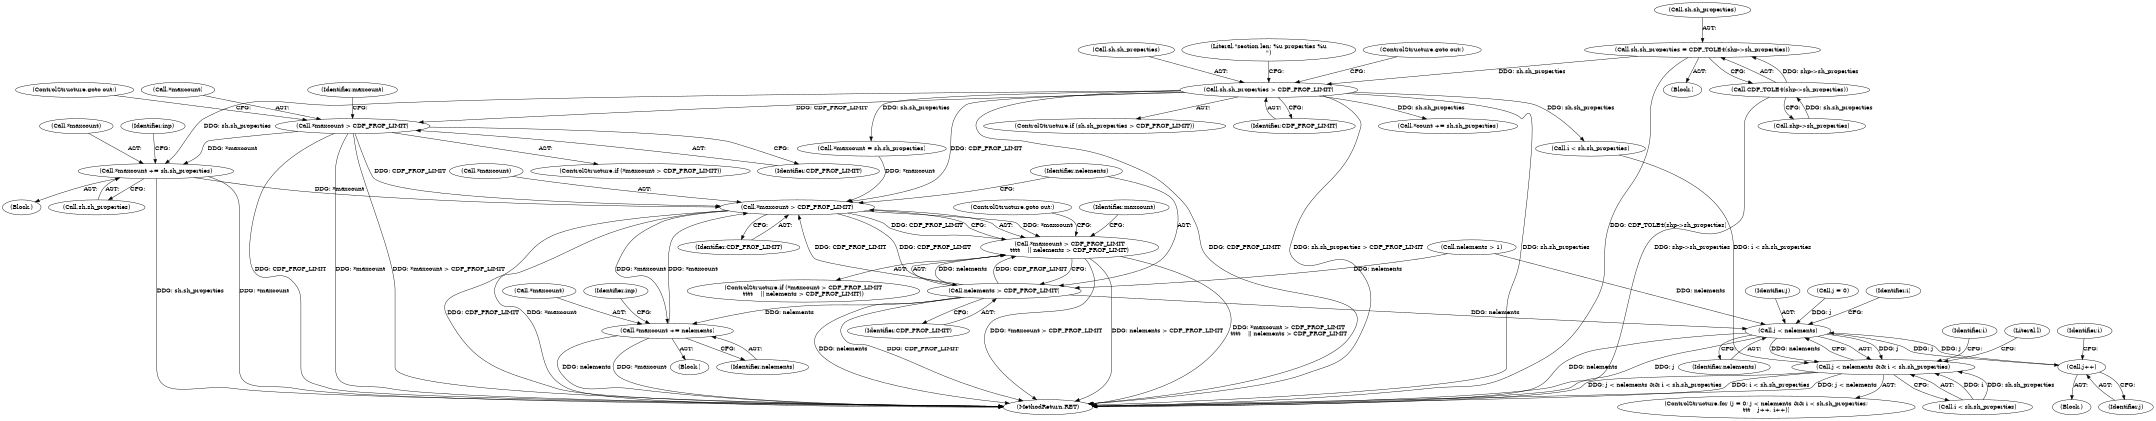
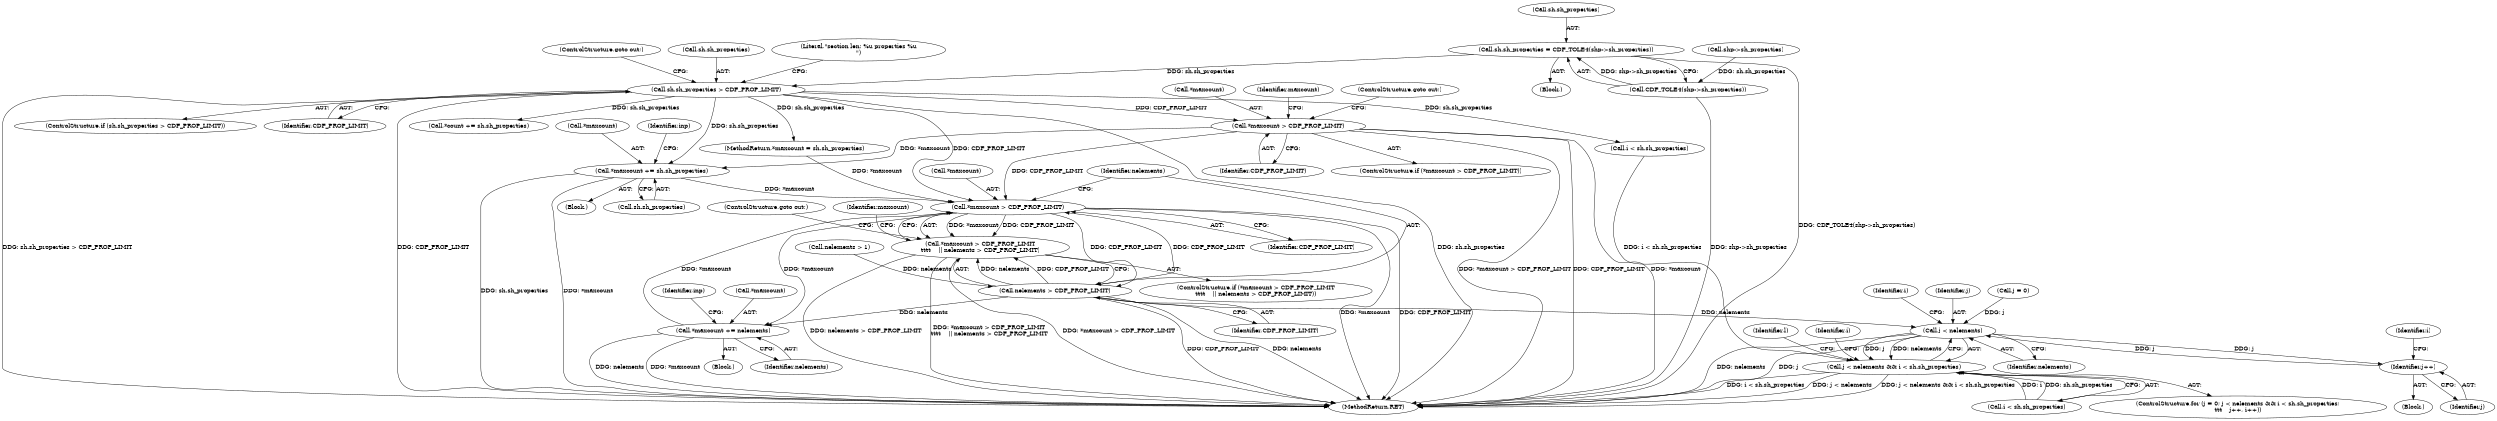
  digraph {
    n1 [label="(Call,*maxcount > CDF_PROP_LIMIT)"]
    n2 [label="(Call,*maxcount += sh.sh_properties)"]
    n3 [label="(Call,*maxcount > CDF_PROP_LIMIT)"]
    n4 [label="(Identifier,CDF_PROP_LIMIT)"]
    n5 [label="(MethodReturn,RET)"]
    n6 [label="(ControlStructure,if (*maxcount > CDF_PROP_LIMIT))"]
    n7 [label="(Block,)"]
    n8 [label="(Call,sh.sh_properties)"]
    n9 [label="(Call,*maxcount > CDF_PROP_LIMIT\n\t\t\t\t    || nelements > CDF_PROP_LIMIT)"]
    n10 [label="(Call,nelements > CDF_PROP_LIMIT)"]
    n11 [label="(Call,*maxcount += nelements)"]
    n12 [label="(Identifier,CDF_PROP_LIMIT)"]
    n13 [label="(Call,sh.sh_properties > CDF_PROP_LIMIT)"]
    n14 [label="(ControlStructure,if (sh.sh_properties > CDF_PROP_LIMIT))"]
-   n15 [label="(Call,*maxcount = sh.sh_properties)"]
+   n15 [label="(MethodReturn,*maxcount = sh.sh_properties)"]
    n16 [label="(Identifier,CDF_PROP_LIMIT)"]
    n17 [label="(Call,*count += sh.sh_properties)"]
    n18 [label="(Call,i < sh.sh_properties)"]
    n19 [label="(Call,j < nelements && i < sh.sh_properties)"]
    n20 [label="(Call,sh.sh_properties = CDF_TOLE4(shp->sh_properties))"]
    n21 [label="(Call,CDF_TOLE4(shp->sh_properties))"]
    n22 [label="(Block,)"]
    n23 [label="(Call,shp->sh_properties)"]
    n24 [label="(ControlStructure,if (*maxcount > CDF_PROP_LIMIT\n\t\t\t\t    || nelements > CDF_PROP_LIMIT))"]
    n25 [label="(Call,j < nelements)"]
    n26 [label="(Identifier,CDF_PROP_LIMIT)"]
    n27 [label="(Identifier,nelements)"]
    n28 [label="(Block,)"]
-   n29 [label="(Call,j++)"]
+   n29 [label="(Identifier,j++)"]
    n30 [label="(Identifier,nelements)"]
    n31 [label="(ControlStructure,for (j = 0; j < nelements && i < sh.sh_properties;\n\t\t\t    j++, i++))"]
    n32 [label="(Call,i < sh.sh_properties)"]
    n33 [label="(Identifier,j)"]
    n34 [label="(Block,)"]
    n35 [label="(Identifier,maxcount)"]
    n36 [label="(Call,*maxcount)"]
    n37 [label="(Identifier,inp)"]
    n38 [label="(Literal,\"section len: %u properties %u\n\")"]
    n39 [label="(Identifier,i)"]
    n40 [label="(ControlStructure,goto out;)"]
    n41 [label="(Call,sh.sh_properties)"]
-   n42 [label="(Literal,l)"]
+   n42 [label="(Identifier,l)"]
    n43 [label="(Identifier,nelements)"]
    n44 [label="(ControlStructure,goto out;)"]
    n45 [label="(Identifier,j)"]
    n46 [label="(Call,*maxcount)"]
    n47 [label="(Call,sh.sh_properties)"]
    n48 [label="(Identifier,i)"]
    n49 [label="(Identifier,inp)"]
    n50 [label="(Call,j = 0)"]
    n51 [label="(Call,*maxcount)"]
    n52 [label="(ControlStructure,goto out;)"]
    n53 [label="(Call,*maxcount)"]
    n54 [label="(Call,nelements > 1)"]
    n55 [label="(Identifier,i)"]
    n56 [label="(Identifier,maxcount)"]
    n1 -> n2 [label="DDG: *maxcount"]
    n1 -> n3 [label="DDG: CDF_PROP_LIMIT"]
    n1 -> n4 [label="CFG: "]
    n1 -> n5 [label="DDG: CDF_PROP_LIMIT"]
    n1 -> n5 [label="DDG: *maxcount"]
    n1 -> n5 [label="DDG: *maxcount > CDF_PROP_LIMIT"]
    n1 -> n6 [label="AST: "]
    n2 -> n3 [label="DDG: *maxcount"]
    n2 -> n5 [label="DDG: sh.sh_properties"]
    n2 -> n5 [label="DDG: *maxcount"]
    n2 -> n7 [label="AST: "]
    n2 -> n8 [label="CFG: "]
    n3 -> n5 [label="DDG: *maxcount"]
    n3 -> n5 [label="DDG: CDF_PROP_LIMIT"]
    n3 -> n9 [label="AST: "]
    n3 -> n9 [label="DDG: *maxcount"]
    n3 -> n9 [label="DDG: CDF_PROP_LIMIT"]
    n3 -> n10 [label="DDG: CDF_PROP_LIMIT"]
    n3 -> n11 [label="DDG: *maxcount"]
    n3 -> n12 [label="CFG: "]
    n4 -> n1 [label="AST: "]
    n8 -> n2 [label="AST: "]
    n9 -> n3 [label="CFG: "]
    n9 -> n5 [label="DDG: *maxcount > CDF_PROP_LIMIT\n\t\t\t\t    || nelements > CDF_PROP_LIMIT"]
    n9 -> n5 [label="DDG: *maxcount > CDF_PROP_LIMIT"]
    n9 -> n5 [label="DDG: nelements > CDF_PROP_LIMIT"]
    n9 -> n10 [label="CFG: "]
    n9 -> n24 [label="AST: "]
    n10 -> n3 [label="DDG: CDF_PROP_LIMIT"]
    n10 -> n5 [label="DDG: CDF_PROP_LIMIT"]
    n10 -> n5 [label="DDG: nelements"]
    n10 -> n9 [label="AST: "]
    n10 -> n9 [label="DDG: nelements"]
    n10 -> n9 [label="DDG: CDF_PROP_LIMIT"]
    n10 -> n11 [label="DDG: nelements"]
    n10 -> n25 [label="DDG: nelements"]
    n10 -> n26 [label="CFG: "]
    n11 -> n3 [label="DDG: *maxcount"]
    n11 -> n5 [label="DDG: *maxcount"]
    n11 -> n5 [label="DDG: nelements"]
    n11 -> n27 [label="CFG: "]
    n11 -> n28 [label="AST: "]
    n12 -> n3 [label="AST: "]
    n13 -> n1 [label="DDG: CDF_PROP_LIMIT"]
    n13 -> n2 [label="DDG: sh.sh_properties"]
    n13 -> n3 [label="DDG: CDF_PROP_LIMIT"]
    n13 -> n5 [label="DDG: sh.sh_properties"]
    n13 -> n5 [label="DDG: CDF_PROP_LIMIT"]
    n13 -> n5 [label="DDG: sh.sh_properties > CDF_PROP_LIMIT"]
    n13 -> n14 [label="AST: "]
    n13 -> n15 [label="DDG: sh.sh_properties"]
    n13 -> n16 [label="CFG: "]
    n13 -> n17 [label="DDG: sh.sh_properties"]
    n13 -> n18 [label="DDG: sh.sh_properties"]
    n15 -> n3 [label="DDG: *maxcount"]
    n16 -> n13 [label="AST: "]
    n18 -> n19 [label="DDG: i < sh.sh_properties"]
    n19 -> n5 [label="DDG: j < nelements && i < sh.sh_properties"]
    n19 -> n5 [label="DDG: i < sh.sh_properties"]
    n19 -> n5 [label="DDG: j < nelements"]
    n19 -> n25 [label="CFG: "]
    n19 -> n31 [label="AST: "]
    n19 -> n32 [label="CFG: "]
    n20 -> n5 [label="DDG: CDF_TOLE4(shp->sh_properties)"]
    n20 -> n13 [label="DDG: sh.sh_properties"]
    n20 -> n21 [label="CFG: "]
    n20 -> n22 [label="AST: "]
    n21 -> n5 [label="DDG: shp->sh_properties"]
    n21 -> n20 [label="AST: "]
    n21 -> n20 [label="DDG: shp->sh_properties"]
-   n21 -> n23 [label="CFG: "]
    n23 -> n21 [label="DDG: sh.sh_properties"]
    n25 -> n5 [label="DDG: nelements"]
    n25 -> n5 [label="DDG: j"]
    n25 -> n19 [label="AST: "]
    n25 -> n19 [label="DDG: j"]
    n25 -> n19 [label="DDG: nelements"]
    n25 -> n29 [label="DDG: j"]
    n25 -> n30 [label="CFG: "]
    n26 -> n10 [label="AST: "]
    n27 -> n11 [label="AST: "]
    n29 -> n25 [label="DDG: j"]
    n29 -> n33 [label="CFG: "]
    n29 -> n34 [label="AST: "]
    n30 -> n25 [label="AST: "]
    n32 -> n19 [label="AST: "]
    n32 -> n19 [label="DDG: i"]
    n32 -> n19 [label="DDG: sh.sh_properties"]
    n33 -> n29 [label="AST: "]
    n35 -> n1 [label="CFG: "]
    n36 -> n11 [label="AST: "]
    n37 -> n11 [label="CFG: "]
    n38 -> n13 [label="CFG: "]
    n39 -> n25 [label="CFG: "]
    n40 -> n13 [label="CFG: "]
    n41 -> n20 [label="AST: "]
    n42 -> n19 [label="CFG: "]
    n43 -> n3 [label="CFG: "]
    n43 -> n10 [label="AST: "]
    n44 -> n1 [label="CFG: "]
    n45 -> n25 [label="AST: "]
    n46 -> n3 [label="AST: "]
    n47 -> n13 [label="AST: "]
    n48 -> n19 [label="CFG: "]
    n49 -> n2 [label="CFG: "]
    n50 -> n25 [label="DDG: j"]
    n51 -> n2 [label="AST: "]
    n52 -> n9 [label="CFG: "]
    n53 -> n1 [label="AST: "]
    n54 -> n10 [label="DDG: nelements"]
-   n54 -> n25 [label="DDG: nelements"]
    n55 -> n29 [label="CFG: "]
    n56 -> n9 [label="CFG: "]
  }
